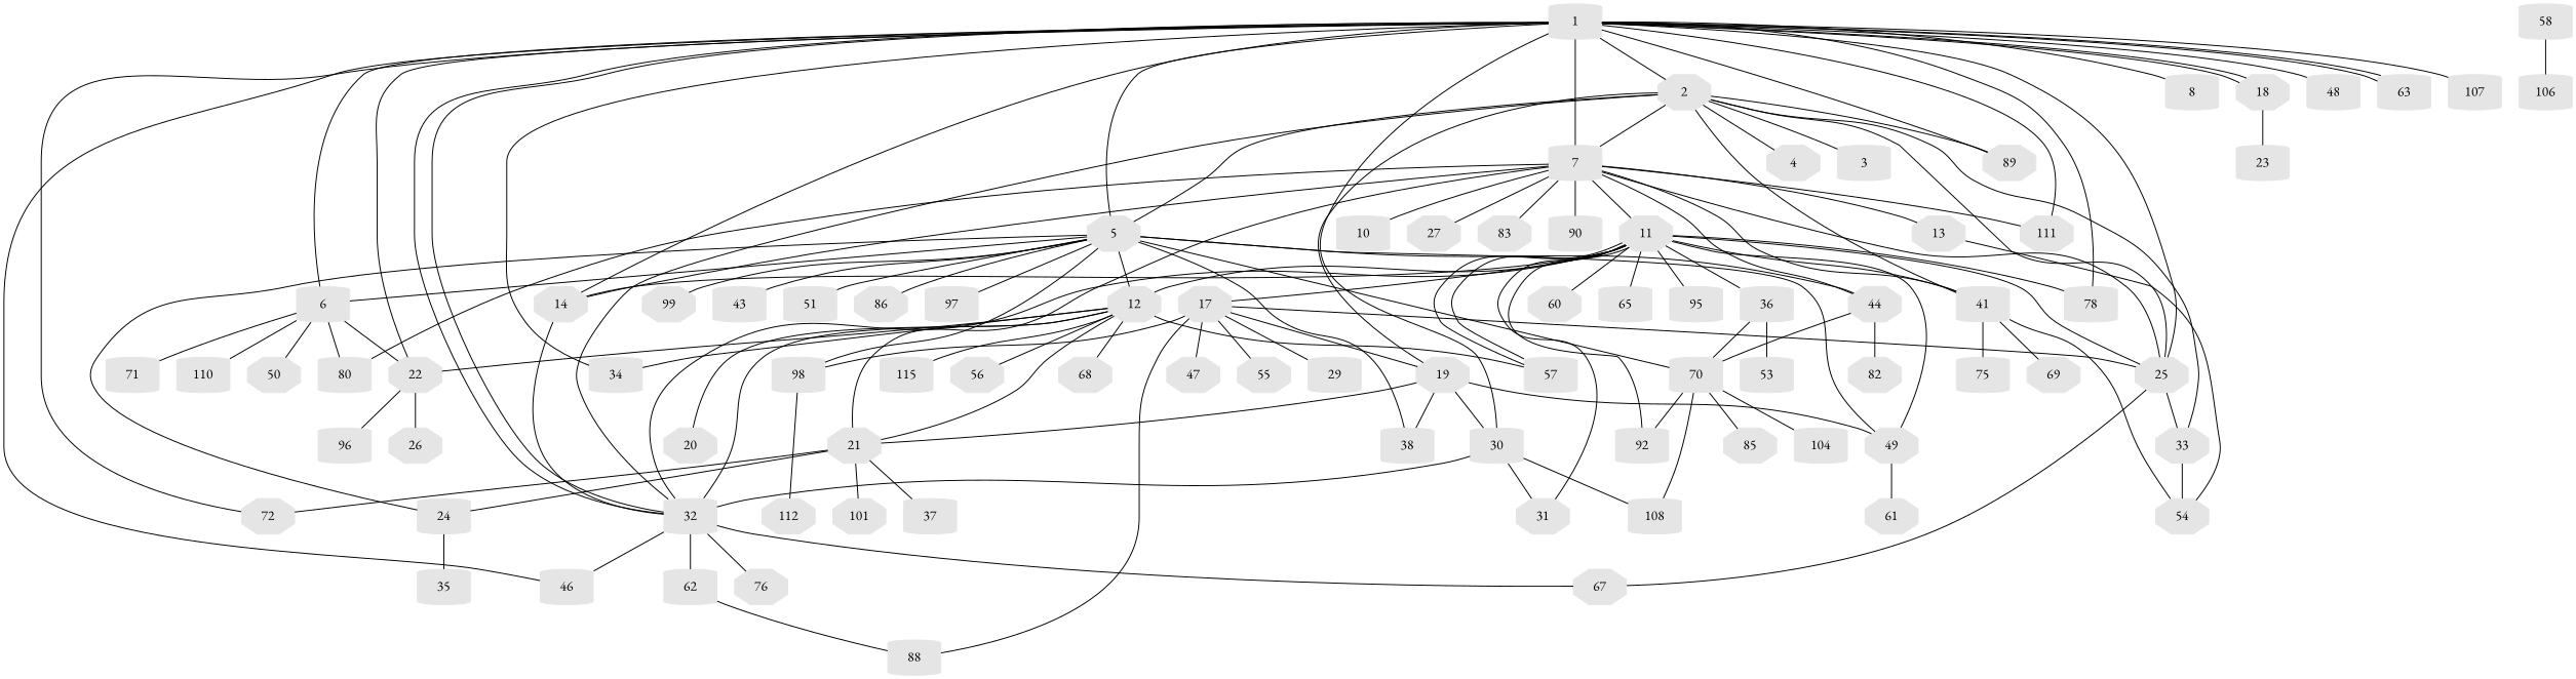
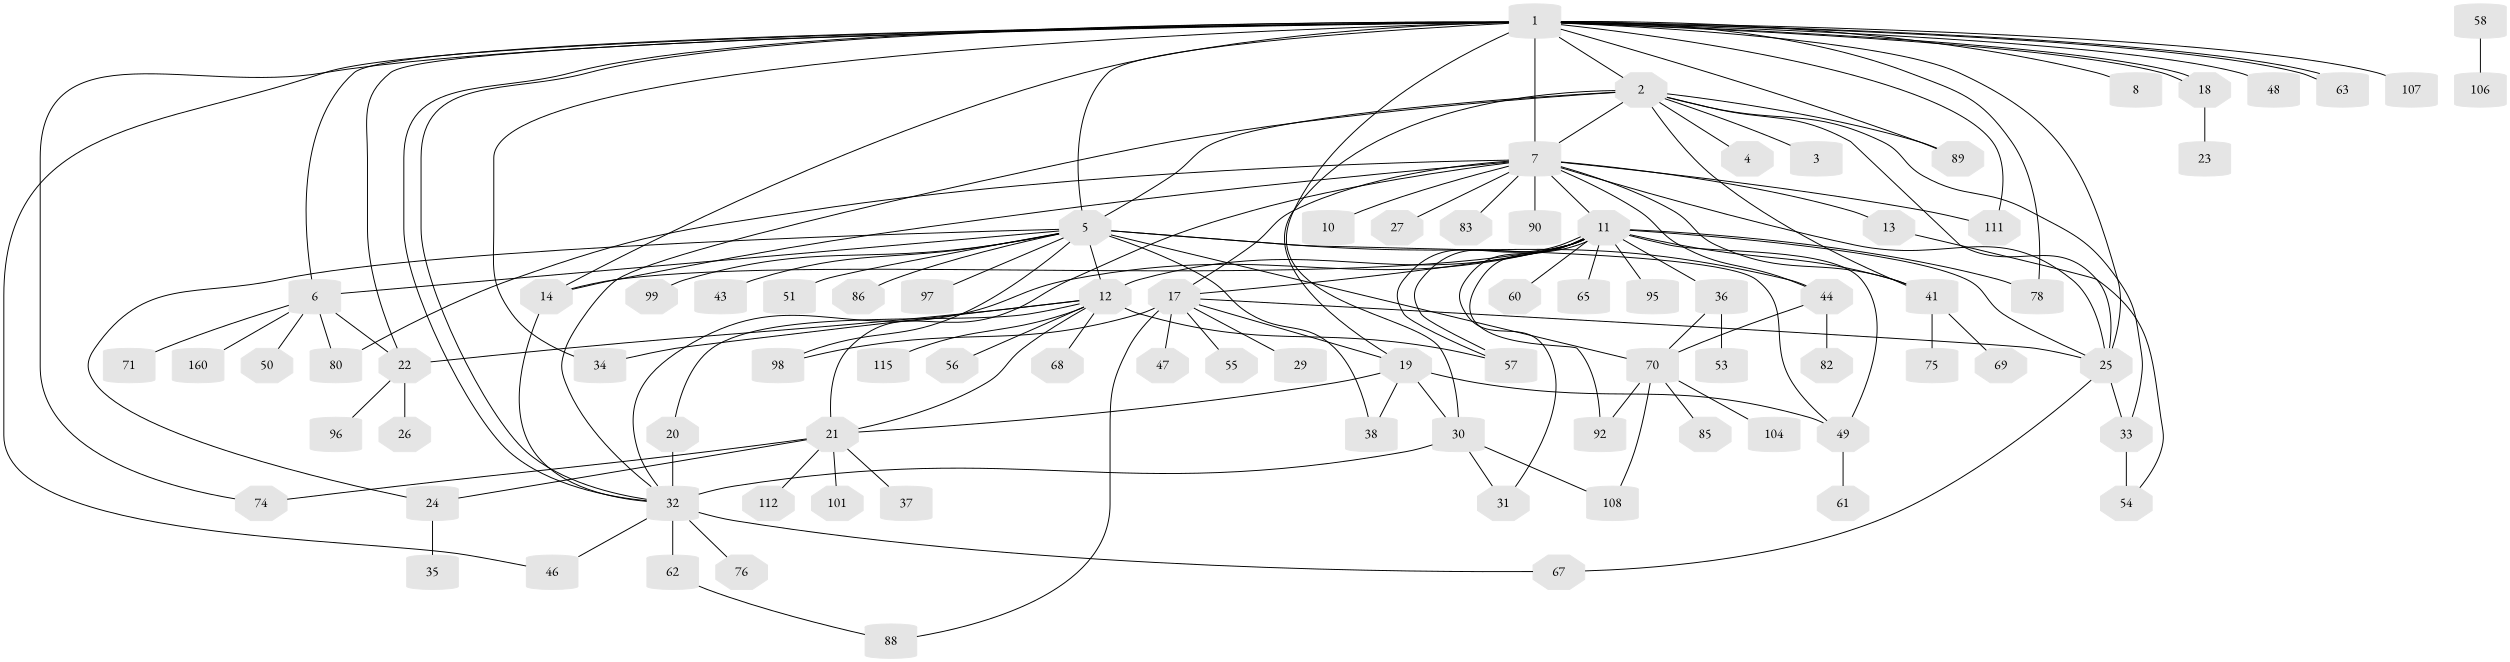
  graph {
    fontname="EB Garamond"
    node [color=gray90 fontname="EB Garamond" shape=cylinder style=filled]
    edge [fontname="EB Garamond"]
    1 [super="+45"]
    2 [shape=octagon super="+77"]
    5 [shape=octagon super="+87"]
    6 [super="+100"]
    7 [super="+9"]
    8
    14 [shape=octagon super="+16"]
    18 [shape=octagon]
    22 [shape=octagon super="+103"]
    25 [shape=octagon super="+28"]
    30 [super="+109"]
    32 [super="+84"]
    34
    46
    48 [super="+81"]
    63
-   74 [shape=octagon super="+91" label=72]
+   74 [shape=octagon super="+91"]
    78
    89 [shape=octagon super="+105"]
    107
    111 [shape=octagon]
    3
    4 [shape=octagon]
    19 [shape=octagon super="+73"]
    33 [shape=octagon super="+79"]
    41 [super="+52"]
    12 [shape=octagon super="+42"]
    24 [super="+93"]
    38
    43
    44 [shape=octagon super="+59"]
    49 [shape=octagon]
    51
    70 [super="+94"]
    86 [shape=octagon]
    97
    98
    99 [shape=octagon]
    50 [shape=octagon]
    71
    80
-   110 [super="+116"]
+   110 [super="+116" label=160]
    10
    11 [shape=octagon super="+15"]
    13 [shape=octagon]
    17 [shape=octagon super="+39"]
    21 [shape=octagon super="+40"]
    27 [shape=octagon]
    83 [shape=octagon]
    90
    23
    26 [shape=octagon]
    96
    67 [shape=octagon super="+102"]
    31 [shape=octagon]
    108
    62
    76 [shape=octagon]
    54 [shape=octagon super="+114"]
    69 [shape=octagon]
    75
    57
    20 [shape=octagon]
    56 [shape=octagon]
    68 [shape=octagon]
    115
    35
    82 [shape=octagon]
    61 [shape=octagon]
    92
    85 [shape=octagon]
    104
    36 [super="+66"]
    60 [shape=octagon]
    65
    95
    29
    47 [shape=octagon]
    55 [shape=octagon]
    88
    37
    101 [shape=octagon]
    112 [shape=octagon]
    53
    58 [super="+113"]
    106
    1 -- 2
    1 -- 5
    1 -- 6
    1 -- 7 [weight=3]
    1 -- 8
    1 -- 14 [weight=2]
    1 -- 18
    1 -- 18
    1 -- 22 [weight=2]
    1 -- 25
    1 -- 30
    1 -- 32
    1 -- 32
    1 -- 34
    1 -- 46
    1 -- 48
    1 -- 63
    1 -- 63
    1 -- 74
    1 -- 78
    1 -- 89
    1 -- 107
    1 -- 111
    2 -- 5 [weight=2]
    2 -- 7
    2 -- 25
    2 -- 32
    2 -- 89
    2 -- 3
    2 -- 4
    2 -- 19
    2 -- 33
    2 -- 41
    5 -- 6
    5 -- 12 [weight=2]
    5 -- 24
    5 -- 38
    5 -- 43
    5 -- 44
    5 -- 49
    5 -- 51
    5 -- 70
    5 -- 86
    5 -- 97
    5 -- 98
    5 -- 99
    6 -- 22
    6 -- 50
    6 -- 71
    6 -- 80
    6 -- 110
    7 -- 14
    7 -- 25
    7 -- 111
    7 -- 41
    7 -- 44
    7 -- 80
    7 -- 10
    7 -- 11
    7 -- 13
+   7 -- 17
    7 -- 21
    7 -- 27
    7 -- 83
    7 -- 90
    14 -- 32
    18 -- 23
    22 -- 26
    22 -- 96
    25 -- 33
    25 -- 67
    30 -- 32
    30 -- 31
    30 -- 108
    32 -- 46
    32 -- 67
    32 -- 62
    32 -- 76
    19 -- 30
    19 -- 38
    19 -- 49
    19 -- 21
    33 -- 54
-   41 -- 54
    41 -- 69
    41 -- 75
    12 -- 22
-   12 -- 32 [weight=2]
+   20 -- 32 [weight=2]
    12 -- 34
    12 -- 21
    12 -- 57
    12 -- 20
    12 -- 56
    12 -- 68
    12 -- 115
    24 -- 35
    44 -- 70
    44 -- 82
    49 -- 61
    70 -- 108
    70 -- 92
    70 -- 85
    70 -- 104
    11 -- 14
    11 -- 25
    11 -- 32
    11 -- 78
    11 -- 41
    11 -- 12
    11 -- 49
    11 -- 17
    11 -- 31
    11 -- 57
    11 -- 57
    11 -- 92
    11 -- 36
    11 -- 60
    11 -- 65
    11 -- 95
    13 -- 54
    17 -- 25
    17 -- 19
    17 -- 98
    17 -- 29
    17 -- 47
    17 -- 55
    17 -- 88
    21 -- 74
    21 -- 24
    21 -- 37
    21 -- 101
-   98 -- 112
+   21 -- 112
    62 -- 88
    36 -- 70
    36 -- 53
    58 -- 106
  }
